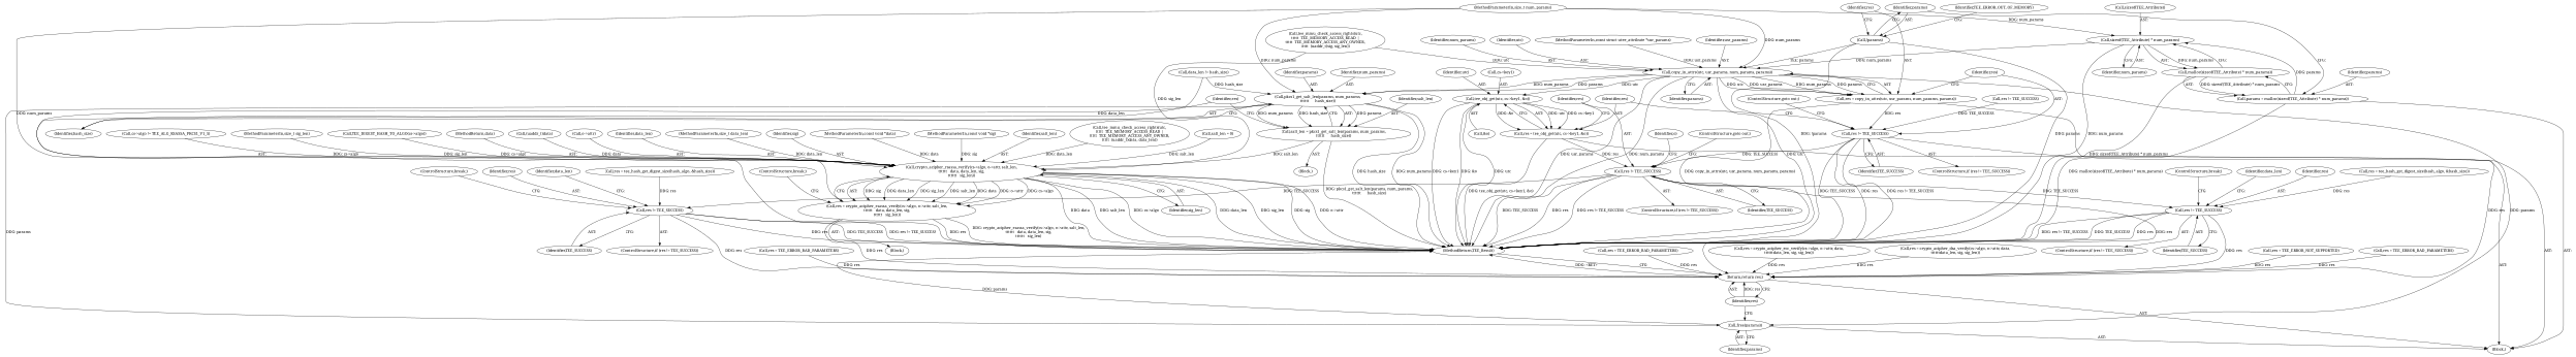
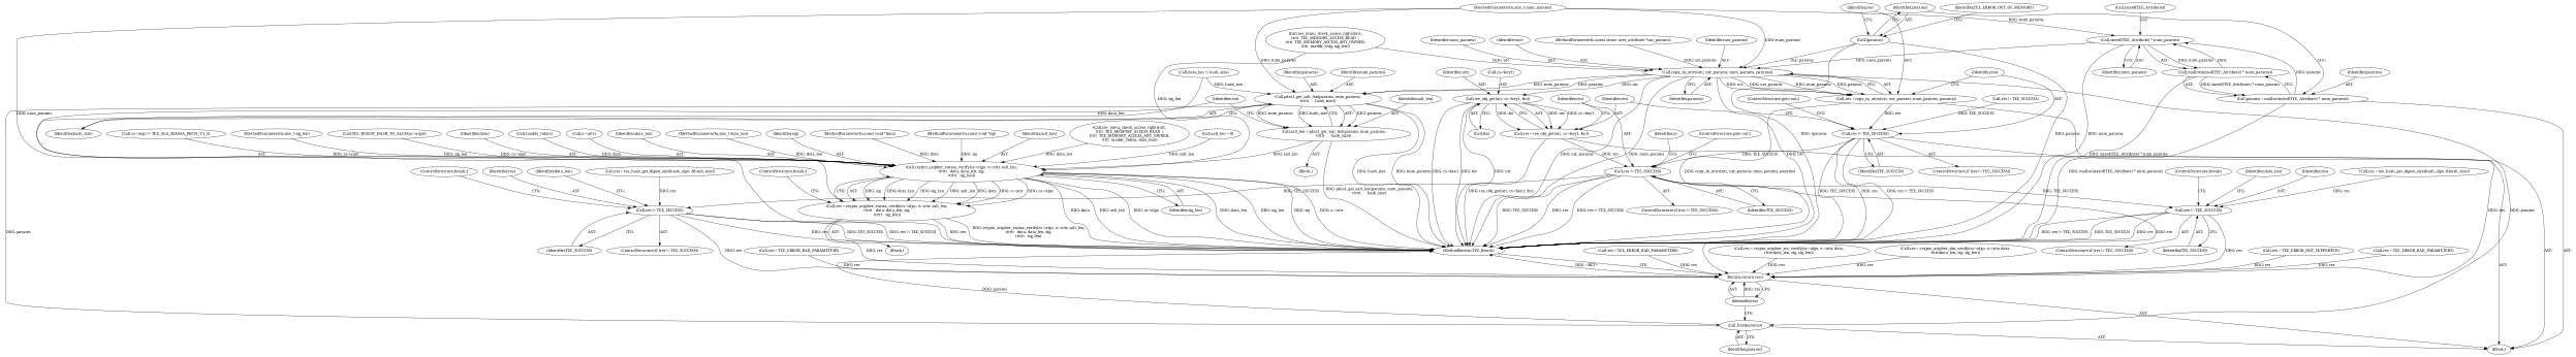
  digraph {
    fontname="Noto Serif"
    node [fontname="Noto Serif"]
    edge [fontname="Noto Serif"]
    n1 [label="(Call,sizeof(TEE_Attribute) * num_params)"]
    n2 [label="(Call,malloc(sizeof(TEE_Attribute) * num_params))"]
    n3 [label="(Call,copy_in_attrs(utc, usr_params, num_params, params))"]
    n4 [label="(Identifier,num_params)"]
    n5 [label="(MethodReturn,TEE_Result)"]
    n6 [label="(Call,params = malloc(sizeof(TEE_Attribute) * num_params))"]
    n7 [label="(Call,pkcs1_get_salt_len(params, num_params,\n\t\t\t\t\t\t      hash_size))"]
    n8 [label="(Call,res = copy_in_attrs(utc, usr_params, num_params, params))"]
    n9 [label="(Call,tee_obj_get(utc, cs->key1, &o))"]
    n10 [label="(Call,free(params))"]
    n11 [label="(Identifier,params)"]
    n12 [label="(Return,return res;)"]
    n13 [label="(MethodParameterIn,size_t num_params)"]
    n14 [label="(Call,salt_len = pkcs1_get_salt_len(params, num_params,\n\t\t\t\t\t\t      hash_size))"]
    n15 [label="(Identifier,hash_size)"]
    n16 [label="(Block,)"]
    n17 [label="(Call,!params)"]
    n18 [label="(Identifier,params)"]
    n19 [label="(Call,res != TEE_SUCCESS)"]
    n20 [label="(Call,res = tee_obj_get(utc, cs->key1, &o))"]
    n21 [label="(Call,&o)"]
    n22 [label="(Identifier,params)"]
    n23 [label="(Call,res != TEE_SUCCESS)"]
    n24 [label="(ControlStructure,if (res != TEE_SUCCESS))"]
    n25 [label="(Identifier,TEE_SUCCESS)"]
    n26 [label="(Call,res != TEE_SUCCESS)"]
    n27 [label="(Call,res != TEE_SUCCESS)"]
    n28 [label="(ControlStructure,if (res != TEE_SUCCESS))"]
    n29 [label="(Identifier,TEE_SUCCESS)"]
    n30 [label="(Identifier,res)"]
    n31 [label="(Identifier,TEE_SUCCESS)"]
    n32 [label="(ControlStructure,if (res != TEE_SUCCESS))"]
    n33 [label="(ControlStructure,if (res != TEE_SUCCESS))"]
    n34 [label="(Identifier,TEE_SUCCESS)"]
    n35 [label="(Call,crypto_acipher_rsassa_verify(cs->algo, o->attr, salt_len,\n\t\t\t\t\t\t   data, data_len, sig,\n\t\t\t\t\t\t   sig_len))"]
    n36 [label="(Block,)"]
    n37 [label="(Call,res = crypto_acipher_rsassa_verify(cs->algo, o->attr, salt_len,\n\t\t\t\t\t\t   data, data_len, sig,\n\t\t\t\t\t\t   sig_len))"]
    n38 [label="(Identifier,sig_len)"]
    n39 [label="(Block,)"]
    n40 [label="(Identifier,res)"]
    n41 [label="(Identifier,res)"]
    n42 [label="(Call,sizeof(TEE_Attribute))"]
    n43 [label="(Call,res = crypto_acipher_dsa_verify(cs->algo, o->attr, data,\n\t\t\t\t\t\tdata_len, sig, sig_len))"]
    n44 [label="(Identifier,res)"]
    n45 [label="(MethodParameterIn,const void *data)"]
    n46 [label="(Identifier,data_len)"]
    n47 [label="(Identifier,TEE_ERROR_OUT_OF_MEMORY)"]
    n48 [label="(Identifier,data_len)"]
    n49 [label="(MethodParameterIn,const void *sig)"]
    n50 [label="(Identifier,utc)"]
    n51 [label="(Identifier,salt_len)"]
    n52 [label="(Call,res != TEE_SUCCESS)"]
    n53 [label="(Call,res = TEE_ERROR_NOT_SUPPORTED)"]
    n54 [label="(ControlStructure,break;)"]
    n55 [label="(Identifier,params)"]
    n56 [label="(ControlStructure,goto out;)"]
    n57 [label="(Call,data_len != hash_size)"]
    n58 [label="(Call,cs->key1)"]
    n59 [label="(Call,res = TEE_ERROR_BAD_PARAMETERS)"]
    n60 [label="(Call,res = crypto_acipher_ecc_verify(cs->algo, o->attr, data,\n\t\t\t\t\t\tdata_len, sig, sig_len))"]
    n61 [label="(Call,tee_mmu_check_access_rights(utc,\n\t\t\t\t\t  TEE_MEMORY_ACCESS_READ |\n\t\t\t\t\t  TEE_MEMORY_ACCESS_ANY_OWNER,\n\t\t\t\t\t  (uaddr_t)data, data_len))"]
    n62 [label="(Call,salt_len = 0)"]
    n63 [label="(Call,cs->algo != TEE_ALG_RSASSA_PKCS1_V1_5)"]
    n64 [label="(MethodParameterIn,size_t sig_len)"]
    n65 [label="(Identifier,usr_params)"]
    n66 [label="(Call,res = TEE_ERROR_BAD_PARAMETERS)"]
    n67 [label="(Call,tee_mmu_check_access_rights(utc,\n\t\t\t\t\t  TEE_MEMORY_ACCESS_READ |\n\t\t\t\t\t  TEE_MEMORY_ACCESS_ANY_OWNER,\n\t\t\t\t\t  (uaddr_t)sig, sig_len))"]
    n68 [label="(Call,TEE_DIGEST_HASH_TO_ALGO(cs->algo))"]
    n69 [label="(Call,res = tee_hash_get_digest_size(hash_algo, &hash_size))"]
    n70 [label="(Identifier,num_params)"]
-   n71 [label="(MethodReturn,data)"]
+   n71 [label="(Identifier,data)"]
    n72 [label="(ControlStructure,break;)"]
    n73 [label="(Call,(uaddr_t)data)"]
    n74 [label="(Call,res = TEE_ERROR_BAD_PARAMETERS)"]
    n75 [label="(Call,o->attr)"]
    n76 [label="(Identifier,salt_len)"]
    n77 [label="(Identifier,num_params)"]
    n78 [label="(Identifier,data_len)"]
    n79 [label="(Identifier,res)"]
    n80 [label="(Call,res = tee_hash_get_digest_size(hash_algo, &hash_size))"]
    n81 [label="(ControlStructure,goto out;)"]
    n82 [label="(Identifier,params)"]
    n83 [label="(Identifier,utc)"]
    n84 [label="(MethodParameterIn,size_t data_len)"]
    n85 [label="(MethodParameterIn,const struct utee_attribute *usr_params)"]
    n86 [label="(Identifier,o)"]
    n87 [label="(Identifier,res)"]
    n88 [label="(Identifier,res)"]
    n89 [label="(ControlStructure,break;)"]
    n90 [label="(Identifier,res)"]
    n91 [label="(Identifier,sig)"]
    n1 -> n2 [label="AST: "]
    n1 -> n2 [label="DDG: num_params"]
    n1 -> n3 [label="DDG: num_params"]
    n1 -> n4 [label="CFG: "]
    n1 -> n5 [label="DDG: num_params"]
-   n2 -> n1 [label="CFG: "]
+   n2 -> n1 [label="DDG: "]
    n2 -> n5 [label="DDG: sizeof(TEE_Attribute) * num_params"]
    n2 -> n6 [label="AST: "]
    n2 -> n6 [label="DDG: sizeof(TEE_Attribute) * num_params"]
    n3 -> n5 [label="DDG: usr_params"]
    n3 -> n5 [label="DDG: utc"]
    n3 -> n5 [label="DDG: num_params"]
    n3 -> n7 [label="DDG: params"]
    n3 -> n7 [label="DDG: num_params"]
    n3 -> n8 [label="AST: "]
    n3 -> n8 [label="DDG: utc"]
    n3 -> n8 [label="DDG: usr_params"]
    n3 -> n8 [label="DDG: num_params"]
    n3 -> n8 [label="DDG: params"]
    n3 -> n9 [label="DDG: utc"]
    n3 -> n10 [label="DDG: params"]
    n3 -> n11 [label="CFG: "]
    n4 -> n1 [label="AST: "]
    n5 -> n12 [label="CFG: "]
    n6 -> n1 [label="DDG: params"]
    n6 -> n2 [label="CFG: "]
    n6 -> n5 [label="DDG: malloc(sizeof(TEE_Attribute) * num_params)"]
    n6 -> n16 [label="AST: "]
    n7 -> n5 [label="DDG: hash_size"]
    n7 -> n5 [label="DDG: num_params"]
    n7 -> n10 [label="DDG: params"]
    n7 -> n14 [label="AST: "]
    n7 -> n14 [label="DDG: params"]
    n7 -> n14 [label="DDG: num_params"]
    n7 -> n14 [label="DDG: hash_size"]
    n7 -> n15 [label="CFG: "]
    n8 -> n3 [label="CFG: "]
    n8 -> n5 [label="DDG: copy_in_attrs(utc, usr_params, num_params, params)"]
    n8 -> n16 [label="AST: "]
    n8 -> n19 [label="DDG: res"]
    n9 -> n5 [label="DDG: utc"]
    n9 -> n5 [label="DDG: cs->key1"]
    n9 -> n5 [label="DDG: &o"]
    n9 -> n20 [label="AST: "]
    n9 -> n20 [label="DDG: utc"]
    n9 -> n20 [label="DDG: cs->key1"]
    n9 -> n20 [label="DDG: &o"]
+   n9 -> n21 [label="CFG: "]
    n10 -> n5 [label="DDG: params"]
    n10 -> n16 [label="AST: "]
    n10 -> n22 [label="CFG: "]
    n11 -> n3 [label="AST: "]
    n12 -> n5 [label="DDG: <RET>"]
    n12 -> n16 [label="AST: "]
    n12 -> n30 [label="CFG: "]
    n13 -> n1 [label="DDG: num_params"]
    n13 -> n3 [label="DDG: num_params"]
    n13 -> n5 [label="DDG: num_params"]
    n13 -> n7 [label="DDG: num_params"]
    n14 -> n5 [label="DDG: pkcs1_get_salt_len(params, num_params,\n\t\t\t\t\t\t      hash_size)"]
    n14 -> n7 [label="CFG: "]
    n14 -> n35 [label="DDG: salt_len"]
    n14 -> n36 [label="AST: "]
    n15 -> n7 [label="AST: "]
    n17 -> n3 [label="TEE: params"]
    n17 -> n5 [label="DDG: !params"]
    n17 -> n5 [label="DDG: params"]
    n17 -> n18 [label="CFG: "]
    n18 -> n6 [label="CFG: "]
    n18 -> n17 [label="AST: "]
    n19 -> n5 [label="DDG: res"]
    n19 -> n5 [label="DDG: res != TEE_SUCCESS"]
    n19 -> n5 [label="DDG: TEE_SUCCESS"]
    n19 -> n12 [label="DDG: res"]
    n19 -> n23 [label="DDG: TEE_SUCCESS"]
    n19 -> n24 [label="AST: "]
    n19 -> n25 [label="CFG: "]
    n20 -> n5 [label="DDG: tee_obj_get(utc, cs->key1, &o)"]
    n20 -> n9 [label="CFG: "]
    n20 -> n16 [label="AST: "]
    n20 -> n23 [label="DDG: res"]
    n21 -> n9 [label="AST: "]
    n22 -> n10 [label="AST: "]
    n23 -> n5 [label="DDG: res"]
    n23 -> n5 [label="DDG: res != TEE_SUCCESS"]
    n23 -> n5 [label="DDG: TEE_SUCCESS"]
    n23 -> n12 [label="DDG: res"]
    n23 -> n26 [label="DDG: TEE_SUCCESS"]
    n23 -> n27 [label="DDG: TEE_SUCCESS"]
    n23 -> n28 [label="AST: "]
    n23 -> n29 [label="CFG: "]
    n25 -> n19 [label="AST: "]
    n26 -> n5 [label="DDG: TEE_SUCCESS"]
    n26 -> n5 [label="DDG: res != TEE_SUCCESS"]
    n26 -> n5 [label="DDG: res"]
    n26 -> n12 [label="DDG: res"]
    n26 -> n31 [label="CFG: "]
    n26 -> n32 [label="AST: "]
    n27 -> n5 [label="DDG: res != TEE_SUCCESS"]
    n27 -> n5 [label="DDG: TEE_SUCCESS"]
    n27 -> n5 [label="DDG: res"]
    n27 -> n12 [label="DDG: res"]
    n27 -> n33 [label="AST: "]
    n27 -> n34 [label="CFG: "]
    n29 -> n23 [label="AST: "]
    n30 -> n10 [label="CFG: "]
    n30 -> n12 [label="AST: "]
    n30 -> n12 [label="DDG: res"]
    n31 -> n26 [label="AST: "]
    n34 -> n27 [label="AST: "]
    n35 -> n5 [label="DDG: sig_len"]
    n35 -> n5 [label="DDG: sig"]
    n35 -> n5 [label="DDG: o->attr"]
    n35 -> n5 [label="DDG: data"]
    n35 -> n5 [label="DDG: salt_len"]
    n35 -> n5 [label="DDG: cs->algo"]
    n35 -> n5 [label="DDG: data_len"]
    n35 -> n37 [label="AST: "]
    n35 -> n37 [label="DDG: sig"]
    n35 -> n37 [label="DDG: data_len"]
    n35 -> n37 [label="DDG: sig_len"]
    n35 -> n37 [label="DDG: salt_len"]
    n35 -> n37 [label="DDG: data"]
    n35 -> n37 [label="DDG: o->attr"]
    n35 -> n37 [label="DDG: cs->algo"]
    n35 -> n38 [label="CFG: "]
    n37 -> n5 [label="DDG: res"]
    n37 -> n5 [label="DDG: crypto_acipher_rsassa_verify(cs->algo, o->attr, salt_len,\n\t\t\t\t\t\t   data, data_len, sig,\n\t\t\t\t\t\t   sig_len)"]
    n37 -> n12 [label="DDG: res"]
    n37 -> n35 [label="CFG: "]
    n37 -> n39 [label="AST: "]
    n38 -> n35 [label="AST: "]
    n40 -> n8 [label="CFG: "]
    n40 -> n19 [label="AST: "]
    n41 -> n8 [label="AST: "]
    n41 -> n17 [label="CFG: "]
    n42 -> n1 [label="AST: "]
    n43 -> n12 [label="DDG: res"]
    n44 -> n14 [label="CFG: "]
    n44 -> n37 [label="AST: "]
    n45 -> n35 [label="DDG: data"]
    n46 -> n26 [label="CFG: "]
    n47 -> n17 [label="CFG: "]
    n48 -> n27 [label="CFG: "]
    n49 -> n35 [label="DDG: sig"]
    n50 -> n9 [label="AST: "]
    n51 -> n35 [label="AST: "]
    n52 -> n19 [label="DDG: TEE_SUCCESS"]
    n53 -> n12 [label="DDG: res"]
    n54 -> n37 [label="CFG: "]
    n55 -> n7 [label="AST: "]
    n56 -> n23 [label="CFG: "]
    n57 -> n7 [label="DDG: hash_size"]
    n57 -> n35 [label="DDG: data_len"]
    n58 -> n9 [label="AST: "]
    n59 -> n12 [label="DDG: res"]
    n60 -> n12 [label="DDG: res"]
    n61 -> n35 [label="DDG: data_len"]
    n62 -> n35 [label="DDG: salt_len"]
    n63 -> n35 [label="DDG: cs->algo"]
    n64 -> n35 [label="DDG: sig_len"]
    n65 -> n3 [label="AST: "]
    n66 -> n12 [label="DDG: res"]
    n67 -> n3 [label="DDG: utc"]
    n67 -> n35 [label="DDG: sig_len"]
    n68 -> n35 [label="DDG: cs->algo"]
    n69 -> n26 [label="DDG: res"]
    n70 -> n7 [label="AST: "]
    n71 -> n35 [label="AST: "]
    n72 -> n26 [label="CFG: "]
    n73 -> n35 [label="DDG: data"]
    n74 -> n12 [label="DDG: res"]
    n75 -> n35 [label="AST: "]
    n76 -> n14 [label="AST: "]
    n77 -> n3 [label="AST: "]
    n78 -> n35 [label="AST: "]
    n79 -> n27 [label="AST: "]
    n80 -> n27 [label="DDG: res"]
    n81 -> n19 [label="CFG: "]
    n82 -> n6 [label="AST: "]
    n83 -> n3 [label="AST: "]
    n84 -> n35 [label="DDG: data_len"]
    n85 -> n3 [label="DDG: usr_params"]
    n86 -> n23 [label="CFG: "]
    n87 -> n20 [label="CFG: "]
    n87 -> n23 [label="AST: "]
    n88 -> n19 [label="CFG: "]
    n88 -> n20 [label="AST: "]
    n89 -> n27 [label="CFG: "]
    n90 -> n26 [label="AST: "]
    n91 -> n35 [label="AST: "]
  }
